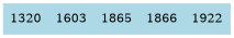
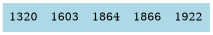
  digraph {
-   n1 [color=lightblue label="1320|1603|1865|1866|1922" shape=record style=filled]
+   n1 [color=lightblue label="1320|1603|1864|1866|1922" shape=record style=filled]
  }
